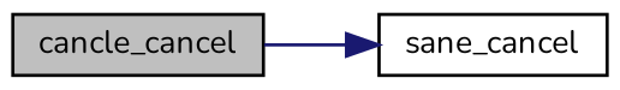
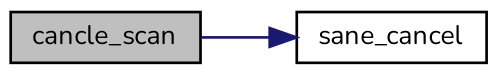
  digraph {
    rankdir=LR
    fontname=Nunito
    node [color=black fontname=Nunito fontsize=10 shape=record style=filled]
-   n1 [fillcolor=grey75 fontcolor=black height=0.2 label=cancle_cancel width=0.4]
+   n1 [fillcolor=grey75 fontcolor=black height=0.2 label=cancle_scan width=0.4]
    n2 [fillcolor=white height=0.2 label=sane_cancel width=0.4]
    n1 -> n2 [color=midnightblue fontname=Nunito fontsize=10 labelfontname=Helvetica labelfontsize=10 style=solid]
  }
